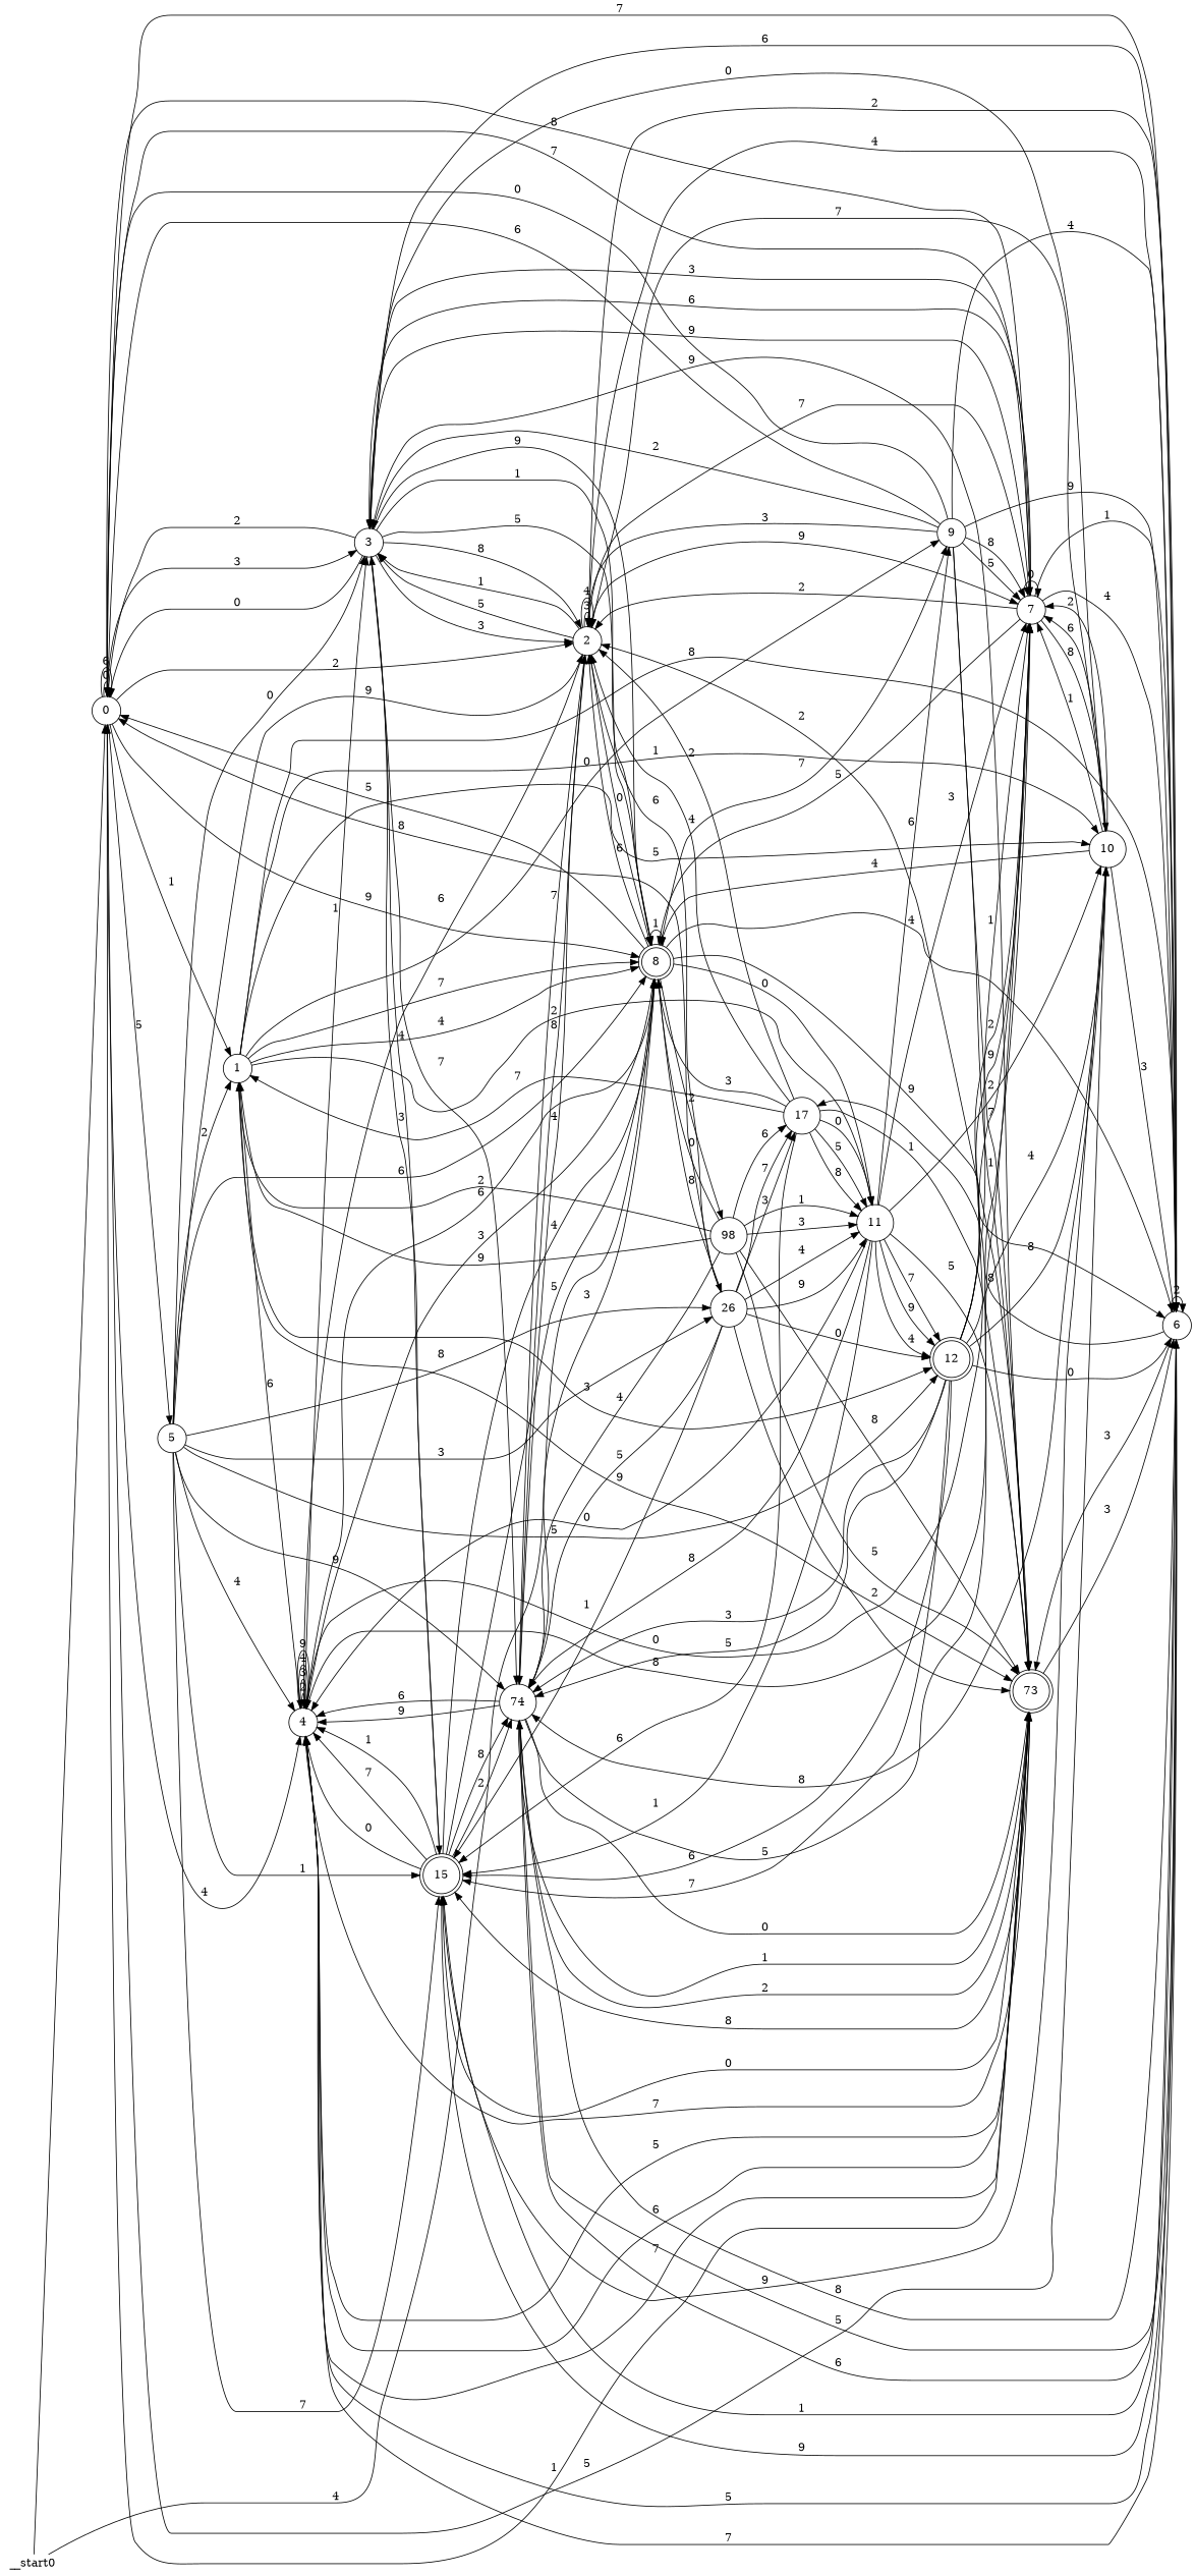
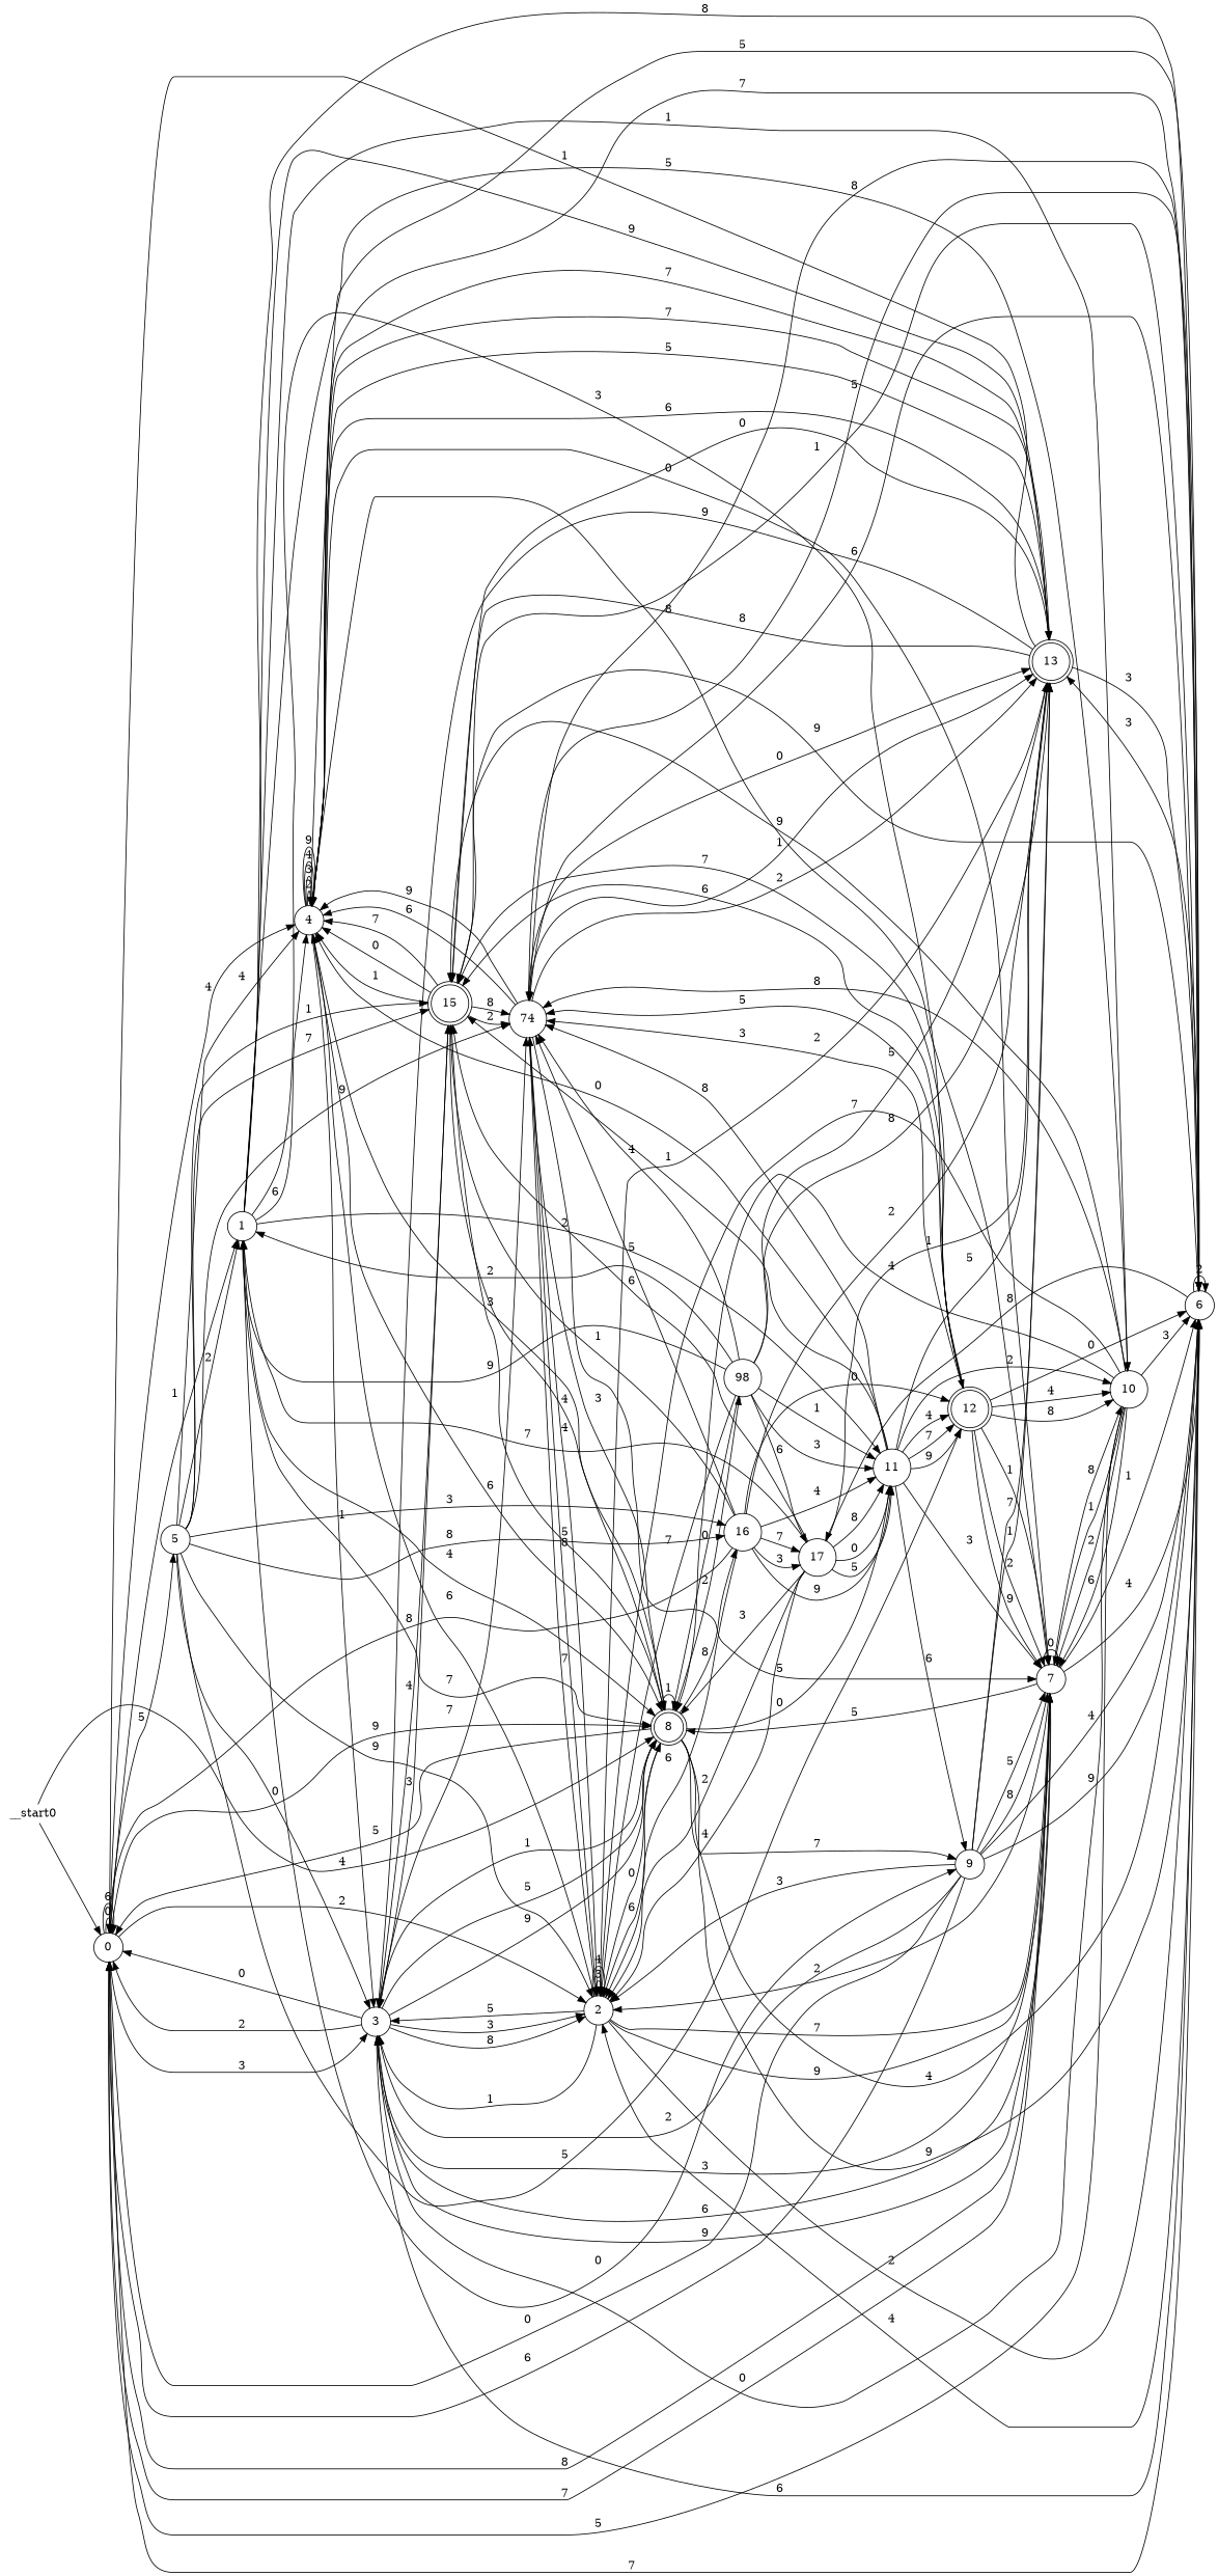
  digraph {
    rankdir=LR
    node [shape=circle]
    n1 [label=0]
    n2 [label=1]
    n3 [label=2]
    n4 [label=3]
    n5 [label=4]
    n6 [label=5]
    n7 [label=6]
    n8 [label=7]
    n9 [label=8 shape=doublecircle]
    n10 [label=9]
    n11 [label=10]
    n12 [label=11]
    n13 [label=12 shape=doublecircle]
-   n14 [label=73 shape=doublecircle]
+   n14 [label=13 shape=doublecircle]
    n15 [label=74]
    n16 [label=15 shape=doublecircle]
-   n17 [label=26]
+   n17 [label=16]
    n18 [label=17]
    n19 [label=98]
    __start0 [height=0 shape=none width=0]
    n1 -> n1 [label=0]
    n1 -> n1 [label=6]
    n1 -> n2 [label=1]
    n1 -> n3 [label=2]
    n1 -> n4 [label=3]
    n1 -> n5 [label=4]
    n1 -> n6 [label=5]
    n1 -> n7 [label=7]
    n1 -> n8 [label=8]
    n1 -> n9 [label=9]
    n2 -> n5 [label=6]
    n2 -> n7 [label=8]
    n2 -> n9 [label=4]
    n2 -> n9 [label=7]
    n2 -> n10 [label=0]
    n2 -> n11 [label=1]
    n2 -> n11 [label=5]
    n2 -> n12 [label=2]
    n2 -> n13 [label=3]
    n2 -> n14 [label=9]
    n3 -> n3 [label=3]
    n3 -> n3 [label=4]
    n3 -> n4 [label=1]
    n3 -> n4 [label=5]
    n3 -> n5 [label=6]
    n3 -> n7 [label=2]
    n3 -> n8 [label=7]
    n3 -> n8 [label=9]
    n3 -> n9 [label=0]
    n3 -> n15 [label=8]
    n4 -> n1 [label=0]
    n4 -> n1 [label=2]
    n4 -> n3 [label=3]
    n4 -> n3 [label=8]
    n4 -> n7 [label=6]
    n4 -> n9 [label=1]
    n4 -> n9 [label=5]
    n4 -> n9 [label=9]
    n4 -> n15 [label=7]
    n4 -> n16 [label=4]
    n5 -> n4 [label=1]
    n5 -> n5 [label=2]
    n5 -> n5 [label=3]
    n5 -> n5 [label=4]
    n5 -> n5 [label=9]
    n5 -> n7 [label=5]
    n5 -> n8 [label=0]
    n5 -> n8 [label=8]
    n5 -> n9 [label=6]
    n5 -> n14 [label=7]
    n6 -> n2 [label=2]
    n6 -> n3 [label=9]
    n6 -> n4 [label=0]
    n6 -> n5 [label=4]
-   n6 -> n9 [label=6]
    n6 -> n13 [label=5]
    n6 -> n15 [label=9]
    n6 -> n16 [label=1]
    n6 -> n16 [label=7]
    n6 -> n17 [label=3]
    n6 -> n17 [label=8]
    n7 -> n3 [label=4]
    n7 -> n5 [label=7]
    n7 -> n7 [label=2]
    n7 -> n14 [label=3]
    n7 -> n15 [label=5]
    n7 -> n15 [label=6]
    n7 -> n16 [label=1]
    n7 -> n16 [label=9]
    n7 -> n18 [label=8]
    n8 -> n1 [label=7]
    n8 -> n3 [label=2]
    n8 -> n4 [label=3]
    n8 -> n4 [label=6]
    n8 -> n4 [label=9]
    n8 -> n7 [label=1]
    n8 -> n7 [label=4]
    n8 -> n8 [label=0]
    n8 -> n9 [label=5]
    n8 -> n11 [label=8]
    n9 -> n1 [label=5]
    n9 -> n3 [label=6]
    n9 -> n5 [label=3]
    n9 -> n7 [label=4]
    n9 -> n7 [label=9]
    n9 -> n9 [label=1]
    n9 -> n10 [label=7]
    n9 -> n12 [label=0]
    n9 -> n17 [label=8]
    n9 -> n19 [label=2]
    n10 -> n1 [label=0]
    n10 -> n1 [label=6]
    n10 -> n3 [label=3]
    n10 -> n4 [label=2]
    n10 -> n7 [label=4]
    n10 -> n7 [label=9]
    n10 -> n8 [label=5]
    n10 -> n8 [label=8]
    n10 -> n14 [label=1]
    n10 -> n14 [label=7]
    n11 -> n1 [label=5]
    n11 -> n3 [label=7]
    n11 -> n4 [label=0]
    n11 -> n7 [label=3]
    n11 -> n8 [label=1]
    n11 -> n8 [label=2]
    n11 -> n8 [label=6]
    n11 -> n9 [label=4]
    n11 -> n15 [label=8]
    n11 -> n16 [label=9]
    n12 -> n5 [label=0]
    n12 -> n8 [label=3]
    n12 -> n10 [label=6]
    n12 -> n11 [label=2]
    n12 -> n13 [label=4]
    n12 -> n13 [label=7]
    n12 -> n13 [label=9]
    n12 -> n14 [label=5]
    n12 -> n15 [label=8]
    n12 -> n16 [label=1]
    n13 -> n7 [label=0]
    n13 -> n8 [label=1]
    n13 -> n8 [label=2]
    n13 -> n8 [label=9]
    n13 -> n11 [label=4]
    n13 -> n11 [label=8]
    n13 -> n15 [label=3]
    n13 -> n15 [label=5]
    n13 -> n16 [label=6]
    n13 -> n16 [label=7]
    n14 -> n1 [label=1]
    n14 -> n3 [label=2]
    n14 -> n4 [label=9]
    n14 -> n5 [label=5]
    n14 -> n5 [label=6]
    n14 -> n5 [label=7]
    n14 -> n7 [label=3]
    n14 -> n16 [label=0]
    n14 -> n16 [label=8]
    n15 -> n3 [label=4]
    n15 -> n3 [label=7]
    n15 -> n5 [label=6]
    n15 -> n5 [label=9]
    n15 -> n7 [label=8]
    n15 -> n8 [label=5]
    n15 -> n9 [label=3]
    n15 -> n14 [label=0]
    n15 -> n14 [label=1]
    n15 -> n14 [label=2]
    n16 -> n4 [label=3]
    n16 -> n5 [label=0]
    n16 -> n5 [label=1]
    n16 -> n5 [label=7]
    n16 -> n9 [label=4]
    n16 -> n9 [label=5]
    n16 -> n15 [label=2]
    n16 -> n15 [label=8]
    n17 -> n1 [label=8]
    n17 -> n3 [label=6]
    n17 -> n12 [label=4]
    n17 -> n12 [label=9]
    n17 -> n13 [label=0]
    n17 -> n14 [label=2]
    n17 -> n15 [label=5]
    n17 -> n16 [label=1]
    n17 -> n18 [label=3]
    n17 -> n18 [label=7]
    n18 -> n2 [label=7]
    n18 -> n3 [label=2]
    n18 -> n3 [label=4]
    n18 -> n9 [label=3]
    n18 -> n12 [label=0]
    n18 -> n12 [label=5]
    n18 -> n12 [label=8]
    n18 -> n14 [label=1]
    n18 -> n16 [label=6]
    n19 -> n2 [label=2]
    n19 -> n2 [label=9]
+   n19 -> n3 [label=7]
    n19 -> n9 [label=0]
    n19 -> n12 [label=1]
    n19 -> n12 [label=3]
    n19 -> n14 [label=5]
    n19 -> n14 [label=8]
    n19 -> n15 [label=4]
    n19 -> n18 [label=6]
    __start0 -> n1
    __start0 -> n9 [label=4]
  }
